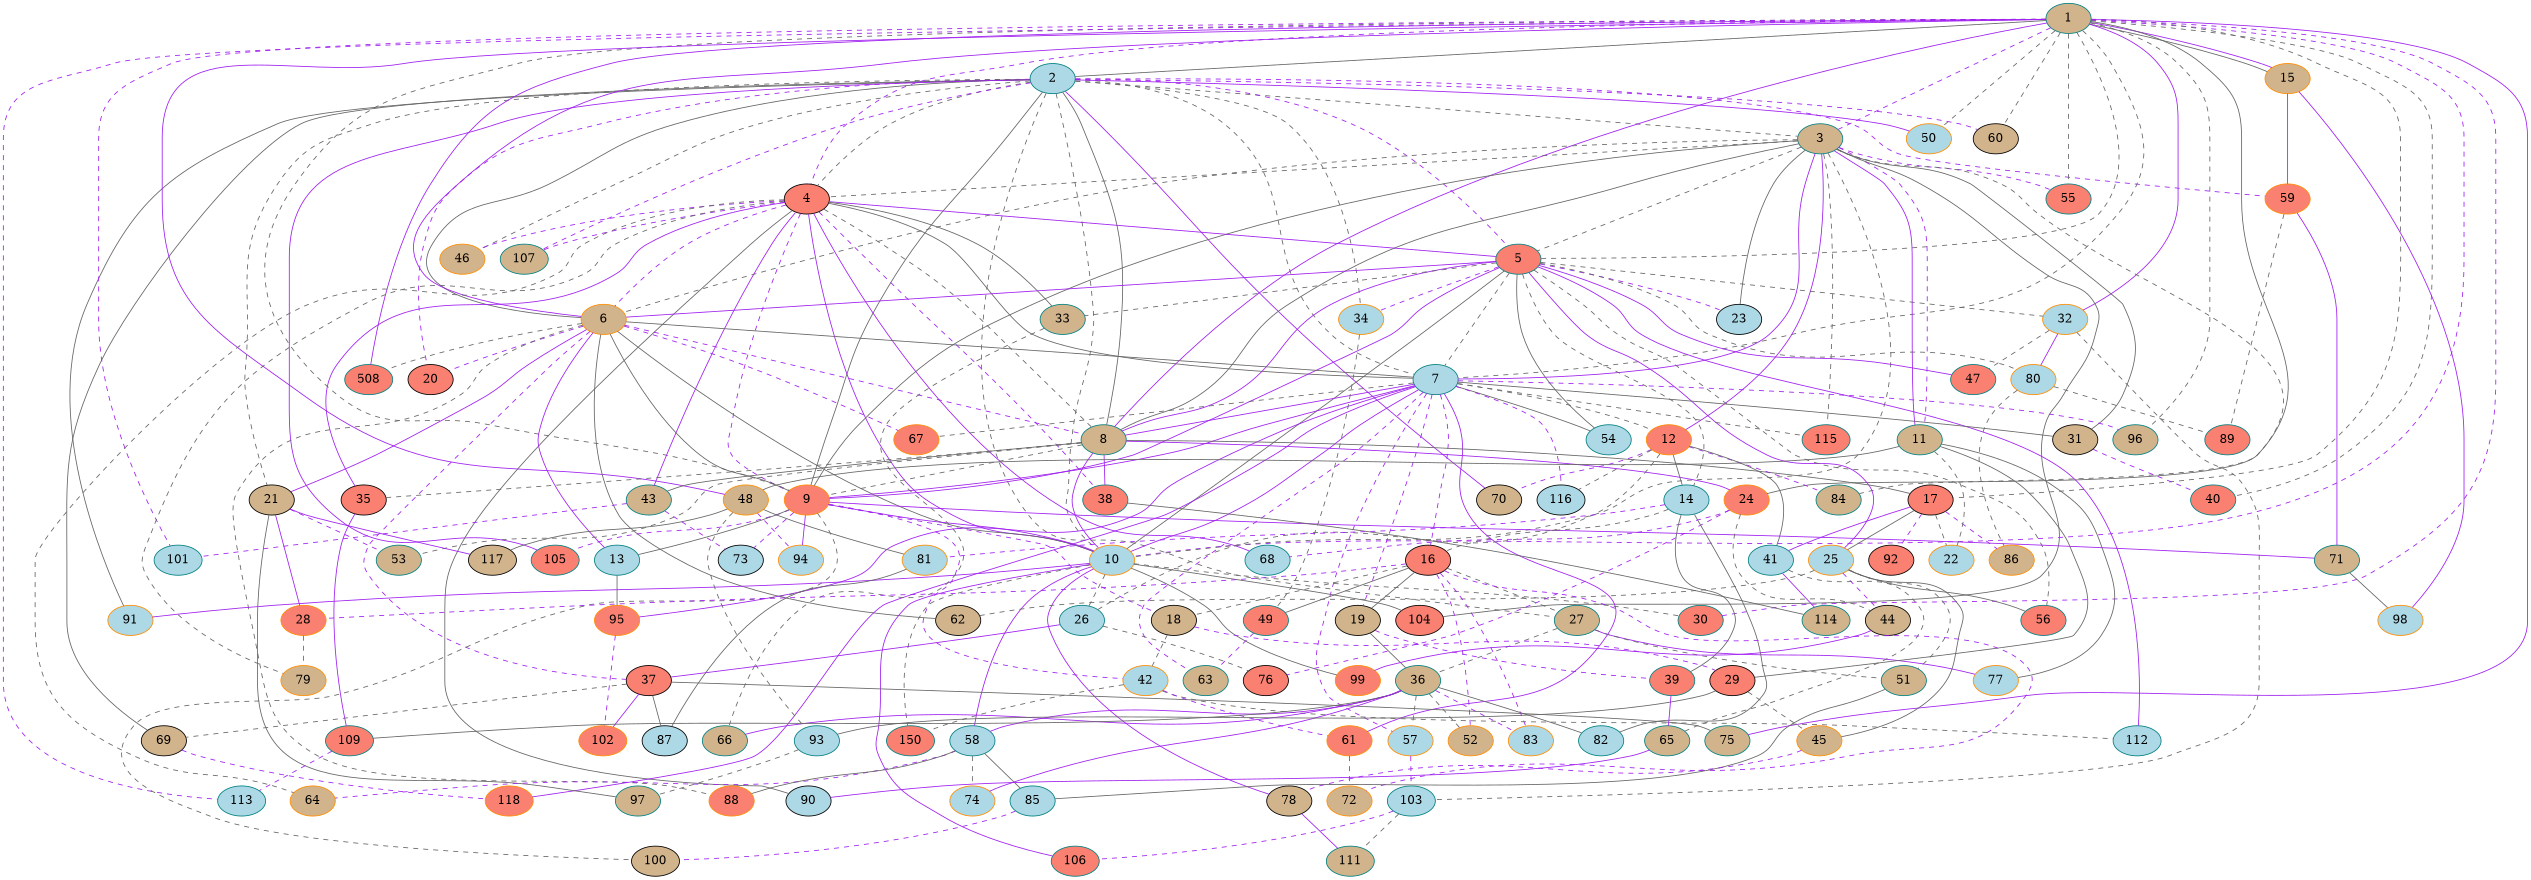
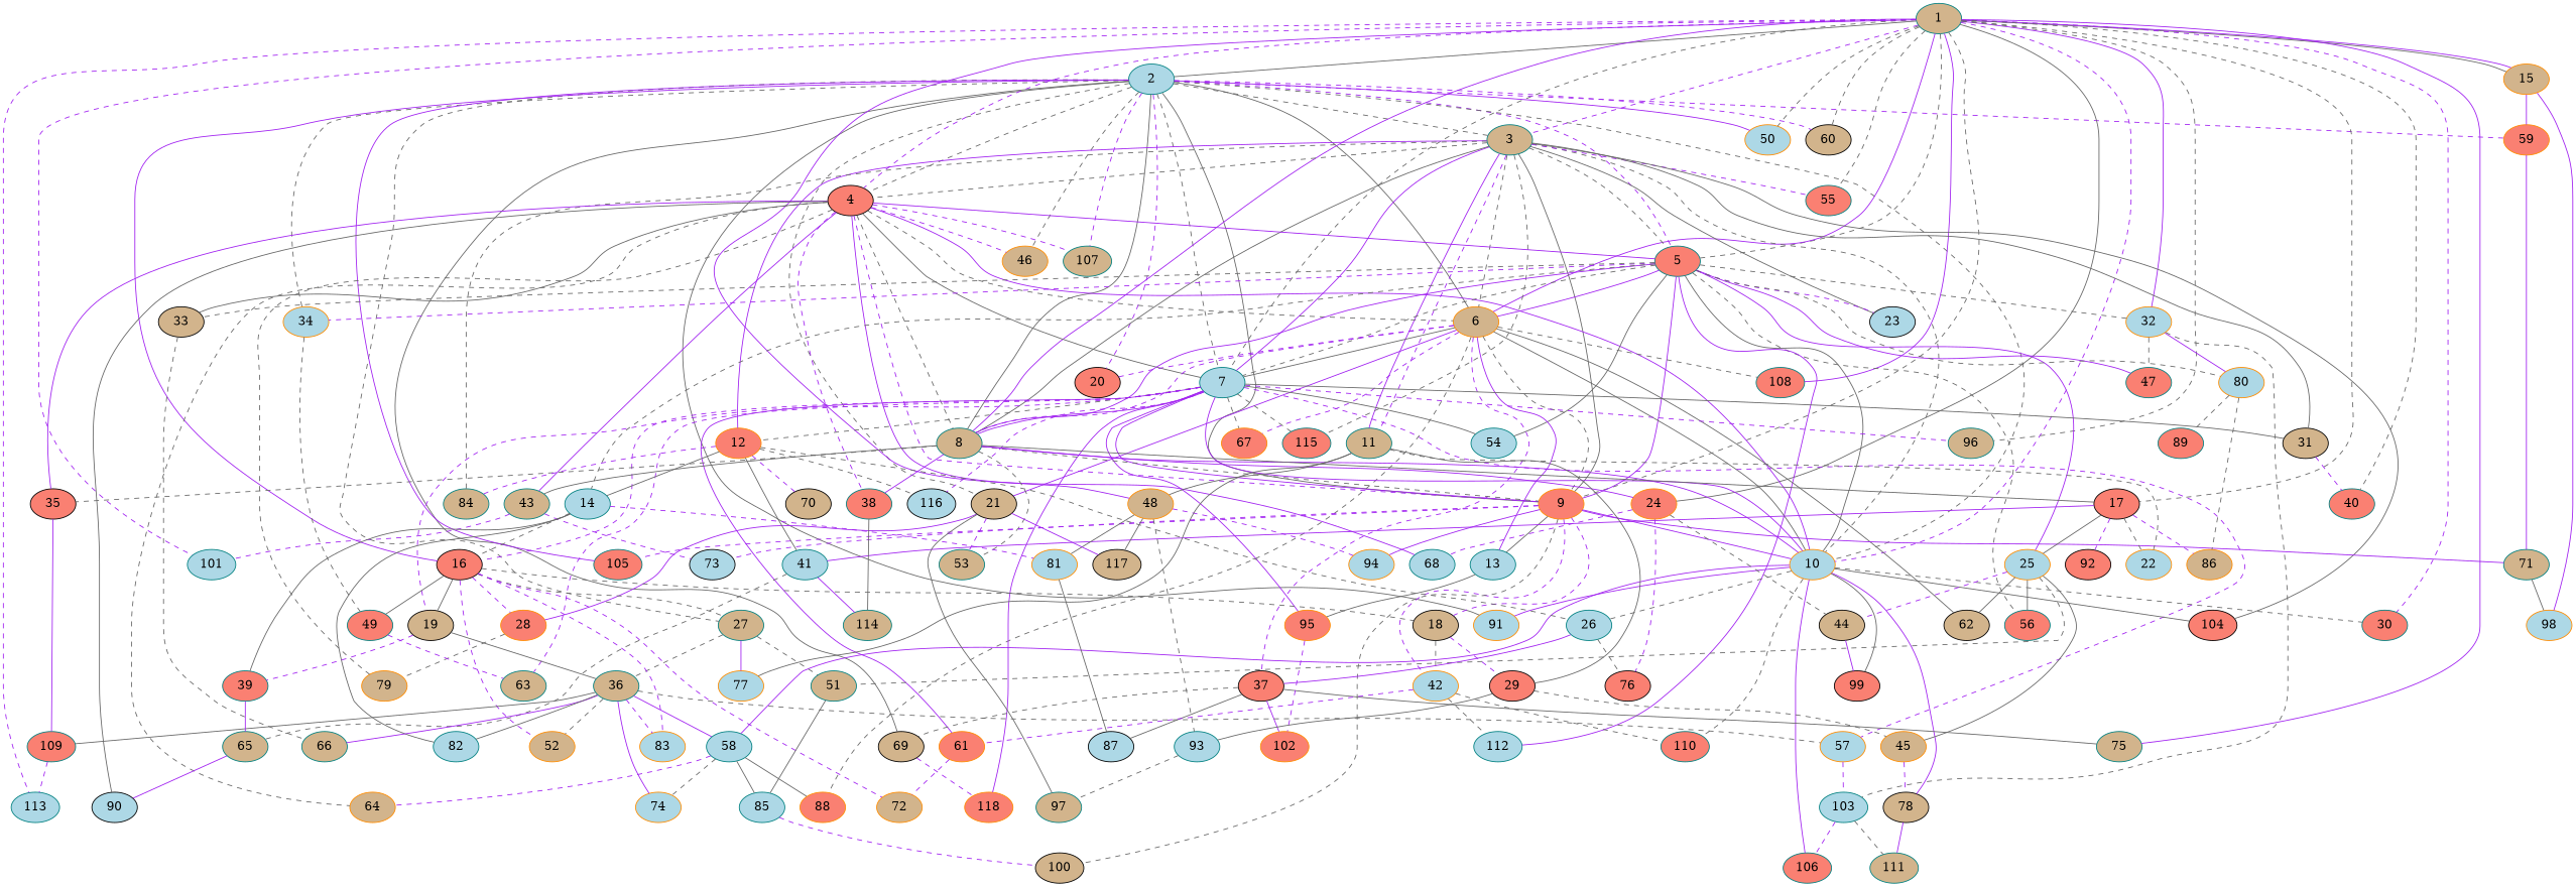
  graph {
    node [color=teal fillcolor=tan style=filled]
    edge [color=gray40 style=dashed]
    2 [fillcolor=lightblue]
    1
    3
    4 [color=black fillcolor=salmon]
    5 [fillcolor=salmon]
    6 [color=darkorange]
    7 [fillcolor=lightblue]
    8
    9 [color=darkorange fillcolor=salmon]
    10 [color=darkorange fillcolor=lightblue]
    15 [color=darkorange]
    17 [color=black fillcolor=salmon]
    24 [color=darkorange fillcolor=salmon]
    30 [fillcolor=salmon]
    32 [color=darkorange fillcolor=lightblue]
    40 [fillcolor=salmon]
    48 [color=darkorange]
    50 [color=darkorange fillcolor=lightblue]
    55 [fillcolor=salmon]
    60 [color=black]
    75
    96
    101 [fillcolor=lightblue]
-   108 [fillcolor=salmon label=508]
+   108 [fillcolor=salmon]
    113 [fillcolor=lightblue]
    20 [color=black fillcolor=salmon]
    21 [color=black]
    27
    34 [color=darkorange fillcolor=lightblue]
    46 [color=darkorange]
    59 [color=darkorange fillcolor=salmon]
    69 [color=black]
    70 [color=black]
    91 [color=darkorange fillcolor=lightblue]
    105 [fillcolor=salmon]
    107
    11
    12 [color=darkorange fillcolor=salmon]
    23 [color=black fillcolor=lightblue]
    31 [color=black]
    84
    104 [color=black fillcolor=salmon]
    115 [fillcolor=salmon]
-   33
+   33 [color=black]
    35 [color=black fillcolor=salmon]
    38 [fillcolor=salmon]
    43
    64 [color=darkorange]
    68 [fillcolor=lightblue]
    79 [color=darkorange]
    90 [color=black fillcolor=lightblue]
    14 [fillcolor=lightblue]
    25 [color=darkorange fillcolor=lightblue]
    47 [fillcolor=salmon]
    54 [fillcolor=lightblue]
    56 [fillcolor=salmon]
    80 [color=darkorange fillcolor=lightblue]
    112 [fillcolor=lightblue]
    13 [fillcolor=lightblue]
    37 [color=black fillcolor=salmon]
    62 [color=black]
    67 [color=darkorange fillcolor=salmon]
    88 [color=darkorange fillcolor=salmon]
    16 [color=black fillcolor=salmon]
    19 [color=black]
    57 [color=darkorange fillcolor=lightblue]
    61 [color=darkorange fillcolor=salmon]
    63
    95 [color=darkorange fillcolor=salmon]
    116 [color=black fillcolor=lightblue]
    118 [color=darkorange fillcolor=salmon]
    53
    18 [color=black]
    42 [color=darkorange fillcolor=lightblue]
    71
    73 [color=black fillcolor=lightblue]
    94 [color=darkorange fillcolor=lightblue]
    100 [color=black]
    26 [fillcolor=lightblue]
    58 [fillcolor=lightblue]
    78 [color=black]
-   99 [color=darkorange fillcolor=salmon]
+   99 [color=black fillcolor=salmon]
    106 [fillcolor=salmon]
-   110 [fillcolor=salmon label=150]
+   110 [fillcolor=salmon]
    98 [color=darkorange fillcolor=lightblue]
    22 [color=darkorange fillcolor=lightblue]
    41 [fillcolor=lightblue]
    92 [color=black fillcolor=salmon]
    86 [color=darkorange]
    44 [color=black]
    76 [color=black fillcolor=salmon]
    103 [fillcolor=lightblue]
    81 [color=darkorange fillcolor=lightblue]
    117 [color=black]
    93 [fillcolor=lightblue]
    28 [color=darkorange fillcolor=salmon]
    97
    77 [color=darkorange fillcolor=lightblue]
    36
    51
    49 [fillcolor=salmon]
    89 [fillcolor=salmon]
    29 [color=black fillcolor=salmon]
    66
    109 [fillcolor=salmon]
    114
    39 [fillcolor=salmon]
    82 [fillcolor=lightblue]
    45 [color=darkorange]
    87 [color=black fillcolor=lightblue]
    102 [color=darkorange fillcolor=salmon]
    52 [color=darkorange]
    72 [color=darkorange]
    83 [color=darkorange fillcolor=lightblue]
    74 [color=darkorange fillcolor=lightblue]
    85 [fillcolor=lightblue]
    111
    65
    2 -- 3
    2 -- 4
    2 -- 5 [color=purple]
    2 -- 6 [style=solid]
    2 -- 7
    2 -- 8 [style=solid]
    2 -- 9 [style=solid]
    2 -- 10
    2 -- 50 [color=purple style=solid]
    2 -- 60 [color=purple]
    2 -- 20 [color=purple]
    2 -- 21
    2 -- 27
    2 -- 34
    2 -- 46
    2 -- 59 [color=purple]
    2 -- 69 [style=solid]
-   2 -- 70 [color=purple style=solid]
+   2 -- 16 [color=purple style=solid]
    2 -- 91 [style=solid]
    2 -- 105 [color=purple style=solid]
    2 -- 107 [color=purple]
    1 -- 2 [style=solid]
    1 -- 3 [color=purple]
    1 -- 4 [color=purple]
    1 -- 5
    1 -- 6 [color=purple style=solid]
    1 -- 7
    1 -- 8 [color=purple style=solid]
    1 -- 9
    1 -- 10 [color=purple]
    1 -- 15 [style=solid]
    1 -- 15 [color=purple style=solid]
    1 -- 17
    1 -- 24 [style=solid]
    1 -- 30 [color=purple]
    1 -- 32 [color=purple style=solid]
    1 -- 40
    1 -- 48 [color=purple style=solid]
    1 -- 50
    1 -- 55
    1 -- 60
    1 -- 75 [color=purple style=solid]
    1 -- 96
    1 -- 101 [color=purple]
    1 -- 108 [color=purple style=solid]
    1 -- 113 [color=purple]
    3 -- 4
    3 -- 5
    3 -- 6
    3 -- 7 [color=purple style=solid]
    3 -- 8 [style=solid]
    3 -- 9 [style=solid]
    3 -- 10
    3 -- 55 [color=purple]
    3 -- 11 [color=purple style=solid]
    3 -- 11 [color=purple]
    3 -- 12 [color=purple style=solid]
    3 -- 23 [style=solid]
    3 -- 31 [style=solid]
    3 -- 84
    3 -- 104 [style=solid]
    3 -- 115
    4 -- 5 [color=purple style=solid]
-   4 -- 6 [color=purple]
+   4 -- 6
    4 -- 7 [style=solid]
    4 -- 8
    4 -- 9 [color=purple]
    4 -- 10 [color=purple style=solid]
    4 -- 46 [color=purple]
    4 -- 107 [color=purple]
    4 -- 33 [style=solid]
    4 -- 35 [color=purple style=solid]
    4 -- 38 [color=purple]
    4 -- 43 [color=purple style=solid]
    4 -- 64
    4 -- 68 [color=purple style=solid]
    4 -- 79
    4 -- 90 [style=solid]
    5 -- 6 [color=purple style=solid]
    5 -- 7
    5 -- 8 [color=purple style=solid]
    5 -- 9 [color=purple style=solid]
    5 -- 10 [style=solid]
    5 -- 32
    5 -- 34 [color=purple]
    5 -- 23 [color=purple]
    5 -- 33
    5 -- 14
    5 -- 25 [color=purple style=solid]
    5 -- 47 [color=purple style=solid]
    5 -- 54 [style=solid]
    5 -- 56
    5 -- 80
    5 -- 112 [color=purple style=solid]
    6 -- 7 [style=solid]
    6 -- 8 [color=purple]
-   6 -- 9 [style=solid]
+   6 -- 9
    6 -- 10 [style=solid]
    6 -- 108
    6 -- 20 [color=purple]
    6 -- 21 [color=purple style=solid]
    6 -- 13 [color=purple style=solid]
    6 -- 37 [color=purple]
    6 -- 62 [style=solid]
    6 -- 67 [color=purple]
    6 -- 88
    7 -- 8 [color=purple style=solid]
    7 -- 9 [color=purple style=solid]
    7 -- 10 [color=purple style=solid]
    7 -- 96 [color=purple]
    7 -- 12
    7 -- 31 [style=solid]
    7 -- 115
    7 -- 54 [style=solid]
    7 -- 67
    7 -- 16 [color=purple]
    7 -- 19 [color=purple]
    7 -- 57 [color=purple]
    7 -- 61 [color=purple style=solid]
    7 -- 63 [color=purple]
    7 -- 95 [color=purple style=solid]
    7 -- 116 [color=purple]
    7 -- 118 [color=purple style=solid]
    8 -- 9
    8 -- 10 [color=purple style=solid]
    8 -- 17 [style=solid]
    8 -- 24 [color=purple style=solid]
    8 -- 35
    8 -- 38 [color=purple style=solid]
    8 -- 43 [style=solid]
    8 -- 53
    9 -- 10 [color=purple style=solid]
    9 -- 105 [color=purple]
    9 -- 13 [style=solid]
    9 -- 18 [color=purple]
    9 -- 42 [color=purple]
    9 -- 71 [color=purple style=solid]
    9 -- 73 [color=purple]
    9 -- 94 [color=purple style=solid]
    9 -- 100
    10 -- 30
    10 -- 91 [color=purple style=solid]
    10 -- 104 [style=solid]
    10 -- 26
    10 -- 58 [color=purple style=solid]
    10 -- 78 [color=purple style=solid]
    10 -- 99 [style=solid]
    10 -- 106 [color=purple style=solid]
    10 -- 110
    15 -- 59 [color=purple style=solid]
    15 -- 98 [color=purple style=solid]
    17 -- 25 [style=solid]
    17 -- 22
    17 -- 41 [color=purple style=solid]
    17 -- 92 [color=purple]
    17 -- 86 [color=purple]
    24 -- 68 [color=purple]
    24 -- 44
    24 -- 76 [color=purple]
    32 -- 47
    32 -- 80 [color=purple style=solid]
    32 -- 103
    48 -- 94 [color=purple]
    48 -- 81 [style=solid]
    48 -- 117 [style=solid]
    48 -- 93
    21 -- 53 [color=purple]
    21 -- 117 [color=purple style=solid]
    21 -- 28 [color=purple style=solid]
    21 -- 97 [style=solid]
    27 -- 77 [color=purple style=solid]
    27 -- 36
    27 -- 51
    34 -- 49
    59 -- 71 [color=purple style=solid]
-   59 -- 89
    69 -- 118 [color=purple]
    11 -- 48 [style=solid]
    11 -- 22
    11 -- 77 [style=solid]
    11 -- 29 [style=solid]
    12 -- 70 [color=purple]
    12 -- 84 [color=purple]
    12 -- 14 [style=solid]
    12 -- 116
    12 -- 26
    12 -- 41 [style=solid]
    31 -- 40 [color=purple]
    33 -- 66
    35 -- 109 [color=purple style=solid]
    38 -- 114 [style=solid]
    43 -- 101 [color=purple]
    43 -- 73 [color=purple]
    14 -- 16
    14 -- 81 [color=purple]
    14 -- 39 [style=solid]
    14 -- 82 [style=solid]
    25 -- 56 [style=solid]
-   25 -- 62
+   25 -- 62 [style=solid]
    25 -- 44 [color=purple]
    25 -- 51
    25 -- 45 [style=solid]
    80 -- 86
    80 -- 89
    13 -- 95 [style=solid]
    37 -- 75 [style=solid]
    37 -- 69
    37 -- 87 [style=solid]
    37 -- 102 [color=purple style=solid]
    16 -- 27
    16 -- 19 [style=solid]
    16 -- 18
    16 -- 28 [color=purple]
    16 -- 49 [style=solid]
    16 -- 52 [color=purple]
    16 -- 72 [color=purple]
    16 -- 83 [color=purple]
    19 -- 36 [style=solid]
    19 -- 39 [color=purple]
    57 -- 103 [color=purple]
    61 -- 72 [color=purple]
    95 -- 102 [color=purple]
    18 -- 42
    18 -- 29 [color=purple]
    42 -- 112
    42 -- 61 [color=purple]
    42 -- 110
    71 -- 98 [style=solid]
    26 -- 37 [color=purple style=solid]
    26 -- 76
    58 -- 64 [color=purple]
    58 -- 88 [style=solid]
    58 -- 74
    58 -- 85 [style=solid]
    78 -- 111 [color=purple style=solid]
    41 -- 114 [color=purple style=solid]
    41 -- 65
    44 -- 99 [color=purple style=solid]
    103 -- 106 [color=purple]
    103 -- 111
    81 -- 87 [style=solid]
    93 -- 97
    28 -- 79
    36 -- 57
    36 -- 58 [color=purple style=solid]
    36 -- 66 [color=purple style=solid]
    36 -- 109 [style=solid]
    36 -- 82 [style=solid]
    36 -- 52
    36 -- 83 [color=purple]
    36 -- 74 [color=purple style=solid]
    51 -- 85 [style=solid]
    49 -- 63 [color=purple]
    29 -- 93 [style=solid]
    29 -- 45
    109 -- 113 [color=purple]
    39 -- 65 [color=purple style=solid]
    45 -- 78 [color=purple]
    85 -- 100 [color=purple]
    65 -- 90 [color=purple style=solid]
  }
